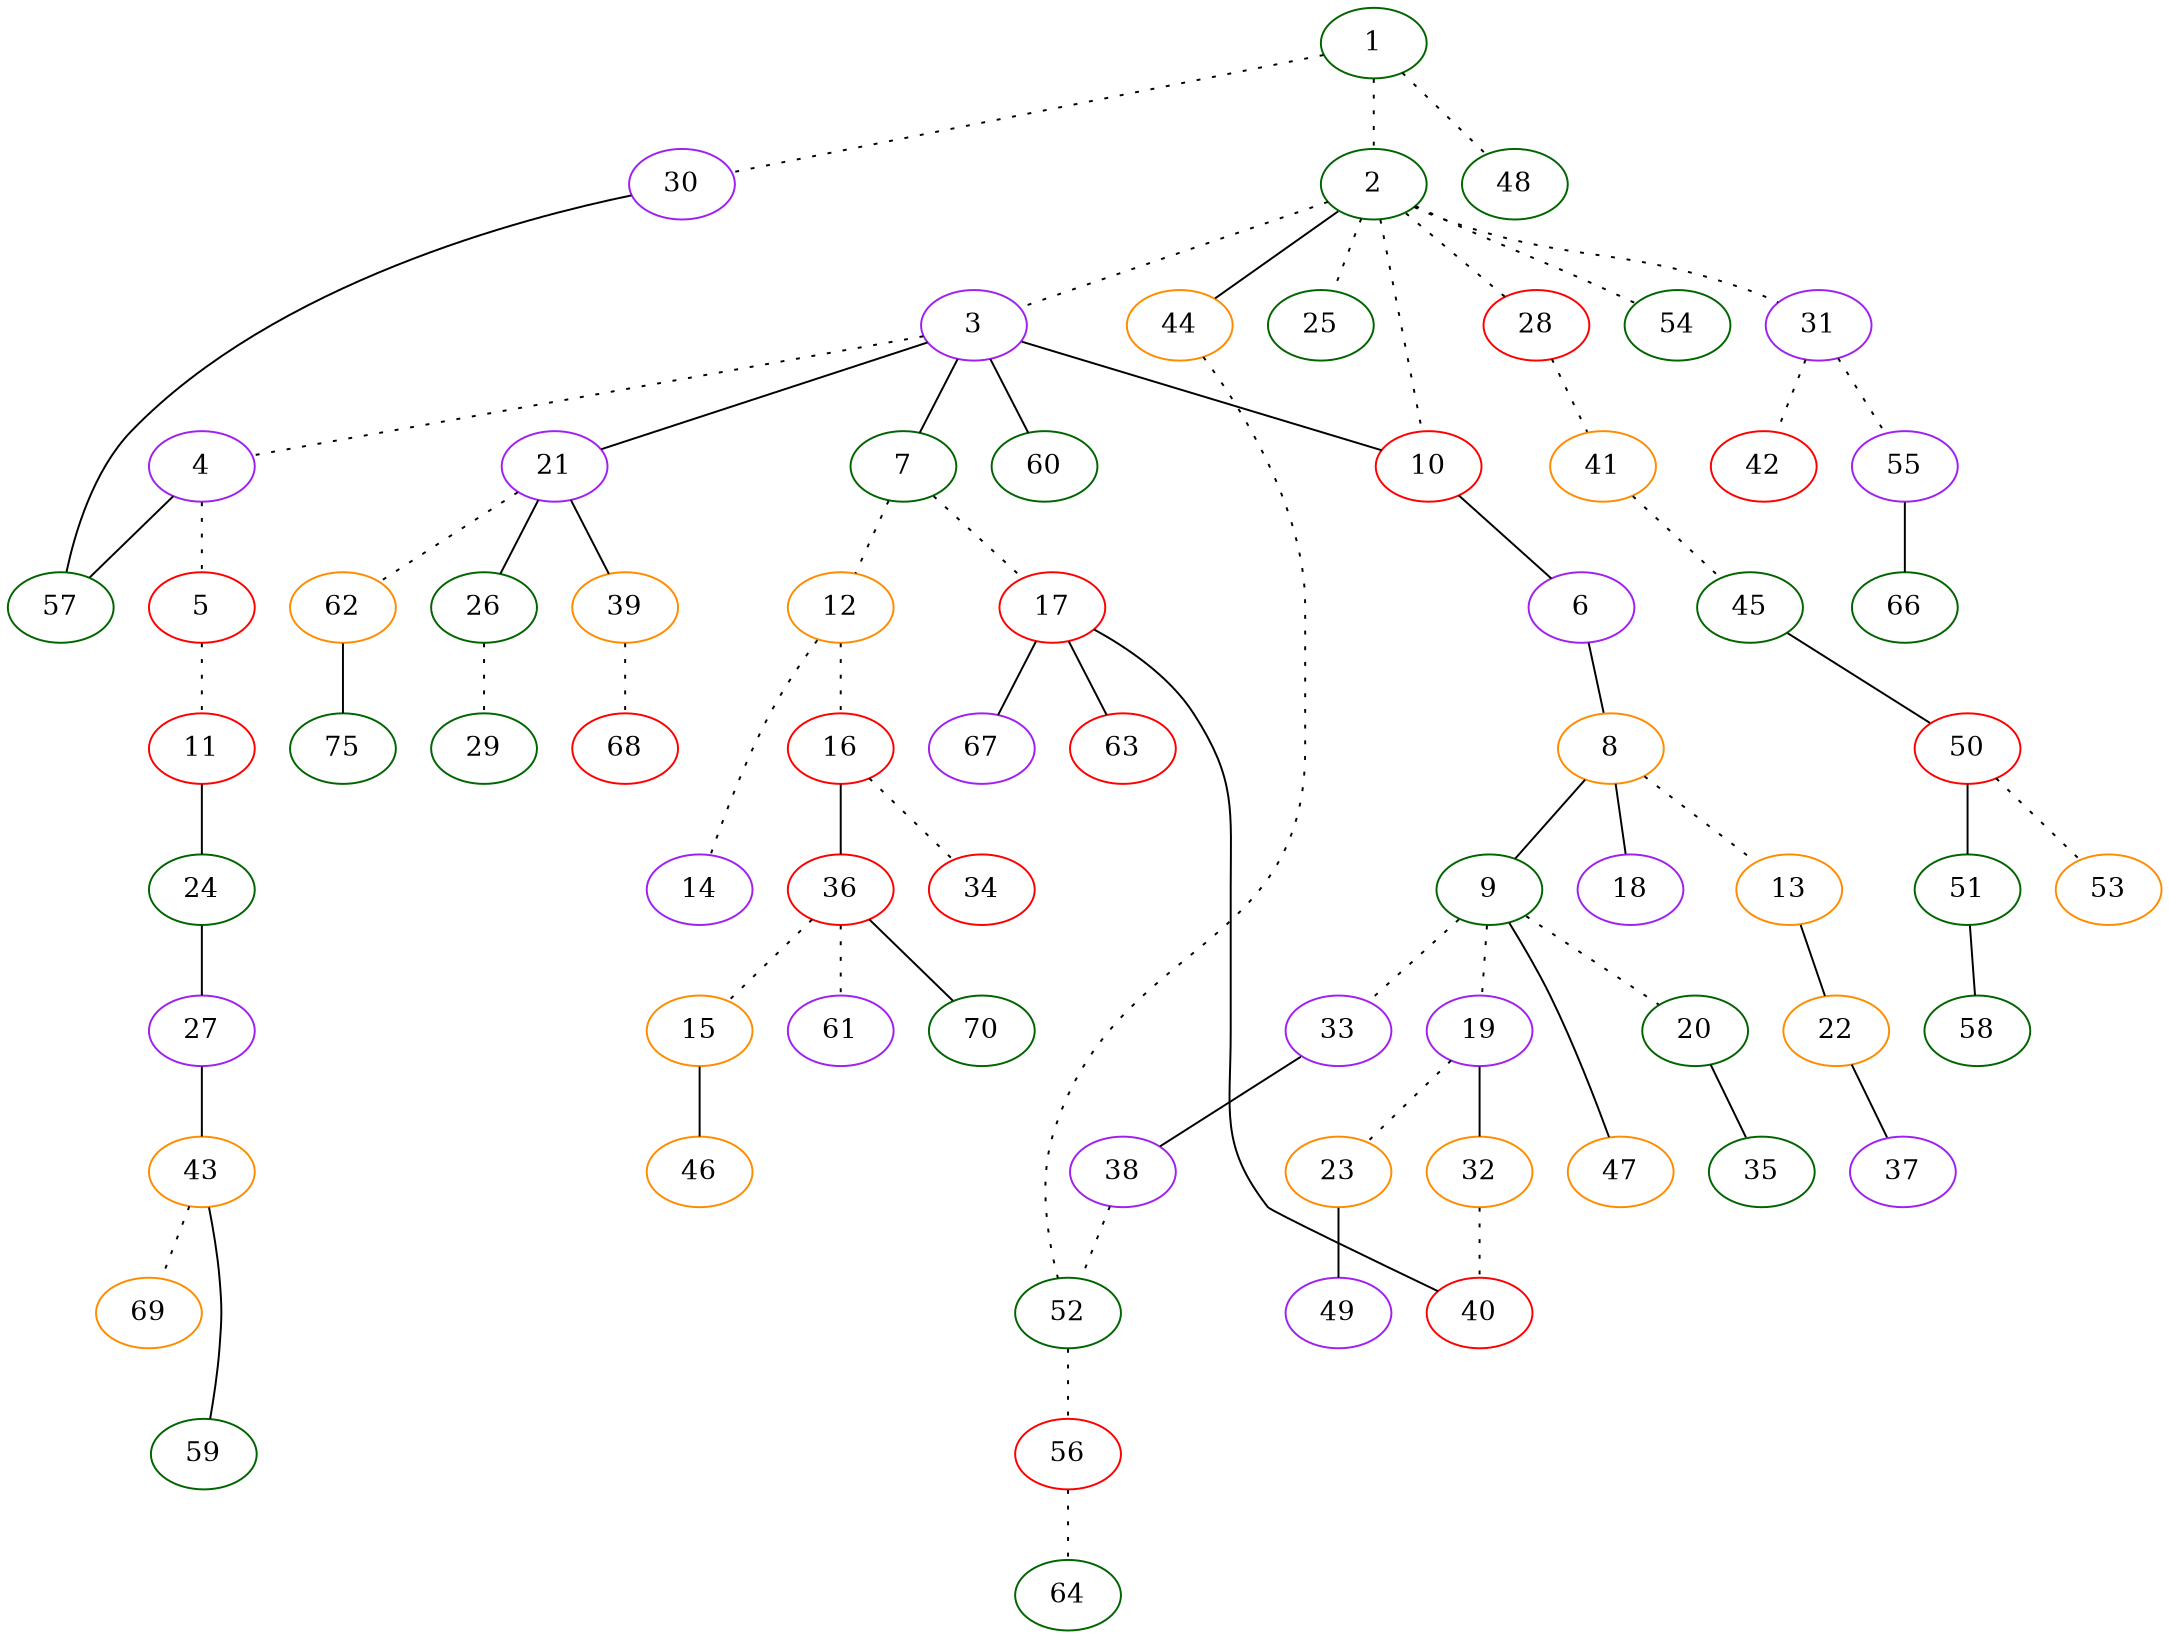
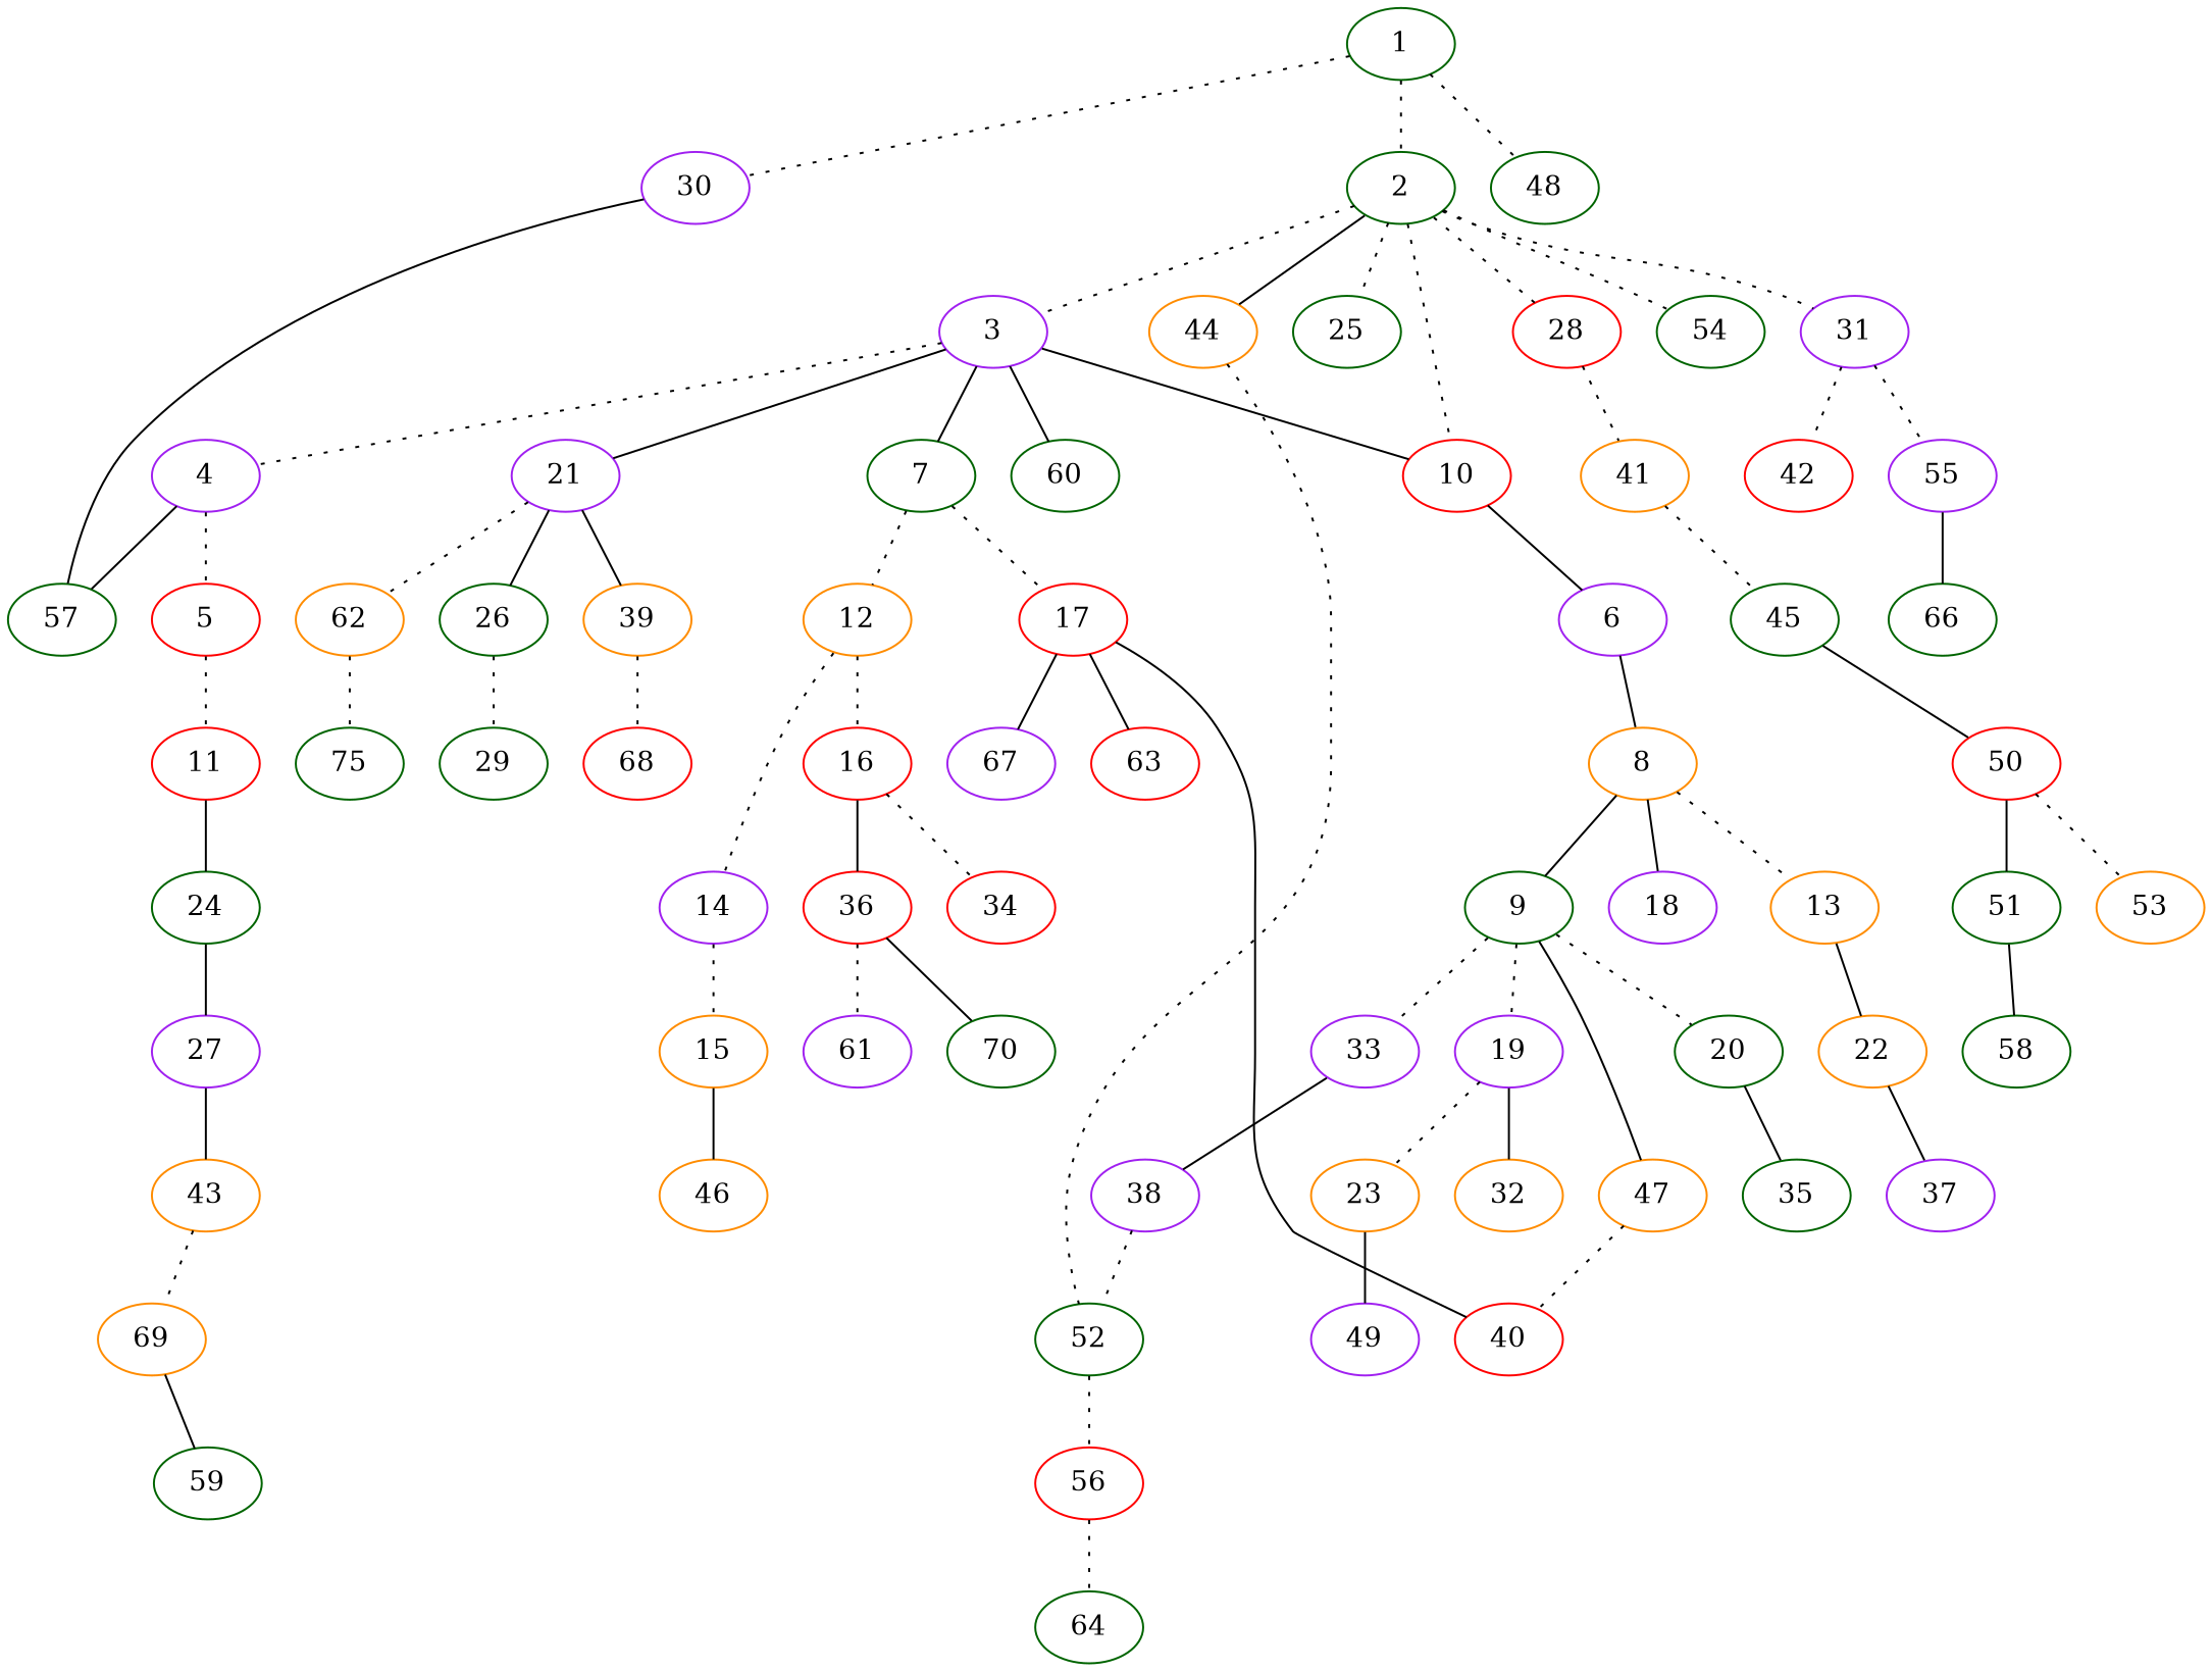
  graph {
    node [color=darkgreen]
    edge [style=dotted]
    1
    2
    30 [color=purple]
    48
    3 [color=purple]
    10 [color=red]
    25
    28 [color=red]
    31 [color=purple]
    44 [color=darkorange]
    54
    57
    4 [color=purple]
    7
    21 [color=purple]
    60
    6 [color=purple]
    41 [color=darkorange]
    42 [color=red]
    55 [color=purple]
    52
    5 [color=red]
    12 [color=darkorange]
    17 [color=red]
    26
    39 [color=darkorange]
    62 [color=darkorange]
    45
    66
    56 [color=red]
    11 [color=red]
    8 [color=darkorange]
    14 [color=purple]
    16 [color=red]
    40 [color=red]
    63 [color=red]
    67 [color=purple]
    29
    68 [color=red]
    n40 [label=75]
    24
    9
    13 [color=darkorange]
    18 [color=purple]
    27 [color=purple]
    19 [color=purple]
    20
    33 [color=purple]
    47 [color=darkorange]
    22 [color=darkorange]
    15 [color=darkorange]
    34 [color=red]
    36 [color=red]
    23 [color=darkorange]
    32 [color=darkorange]
    35
    38 [color=purple]
    37 [color=purple]
    49 [color=purple]
    43 [color=darkorange]
    46 [color=darkorange]
    61 [color=purple]
    70
    59
    69 [color=darkorange]
    50 [color=red]
    64
    51
    53 [color=darkorange]
    58
    1 -- 2
    1 -- 30
    1 -- 48
    2 -- 3
    2 -- 10
    2 -- 25
    2 -- 28
    2 -- 31
    2 -- 44 [style=solid]
    2 -- 54
    30 -- 57 [style=solid]
    3 -- 10 [style=solid]
    3 -- 4
    3 -- 7 [style=solid]
    3 -- 21 [style=solid]
    3 -- 60 [style=solid]
    10 -- 6 [style=solid]
    28 -- 41
    31 -- 42
    31 -- 55
    44 -- 52
    4 -- 57 [style=solid]
    4 -- 5
    7 -- 12
    7 -- 17
    21 -- 26 [style=solid]
    21 -- 39 [style=solid]
    21 -- 62
    6 -- 8 [style=solid]
    41 -- 45
    55 -- 66 [style=solid]
    52 -- 56
    5 -- 11
    12 -- 14
    12 -- 16
    17 -- 40 [style=solid]
    17 -- 63 [style=solid]
    17 -- 67 [style=solid]
    26 -- 29
    39 -- 68
-   62 -- n40 [style=solid]
+   62 -- n40
    45 -- 50 [style=solid]
    56 -- 64
    11 -- 24 [style=solid]
    8 -- 9 [style=solid]
    8 -- 13
    8 -- 18 [style=solid]
-   36 -- 15
+   14 -- 15
    16 -- 34
    16 -- 36 [style=solid]
    24 -- 27 [style=solid]
    9 -- 19
    9 -- 20
    9 -- 33
    9 -- 47 [style=solid]
    13 -- 22 [style=solid]
    27 -- 43 [style=solid]
    19 -- 23
    19 -- 32 [style=solid]
    20 -- 35 [style=solid]
    33 -- 38 [style=solid]
    22 -- 37 [style=solid]
    15 -- 46 [style=solid]
    36 -- 61
    36 -- 70 [style=solid]
    23 -- 49 [style=solid]
-   32 -- 40
+   47 -- 40
    38 -- 52
-   43 -- 59 [style=solid]
+   69 -- 59 [style=solid]
    43 -- 69
    50 -- 51 [style=solid]
    50 -- 53
    51 -- 58 [style=solid]
  }
